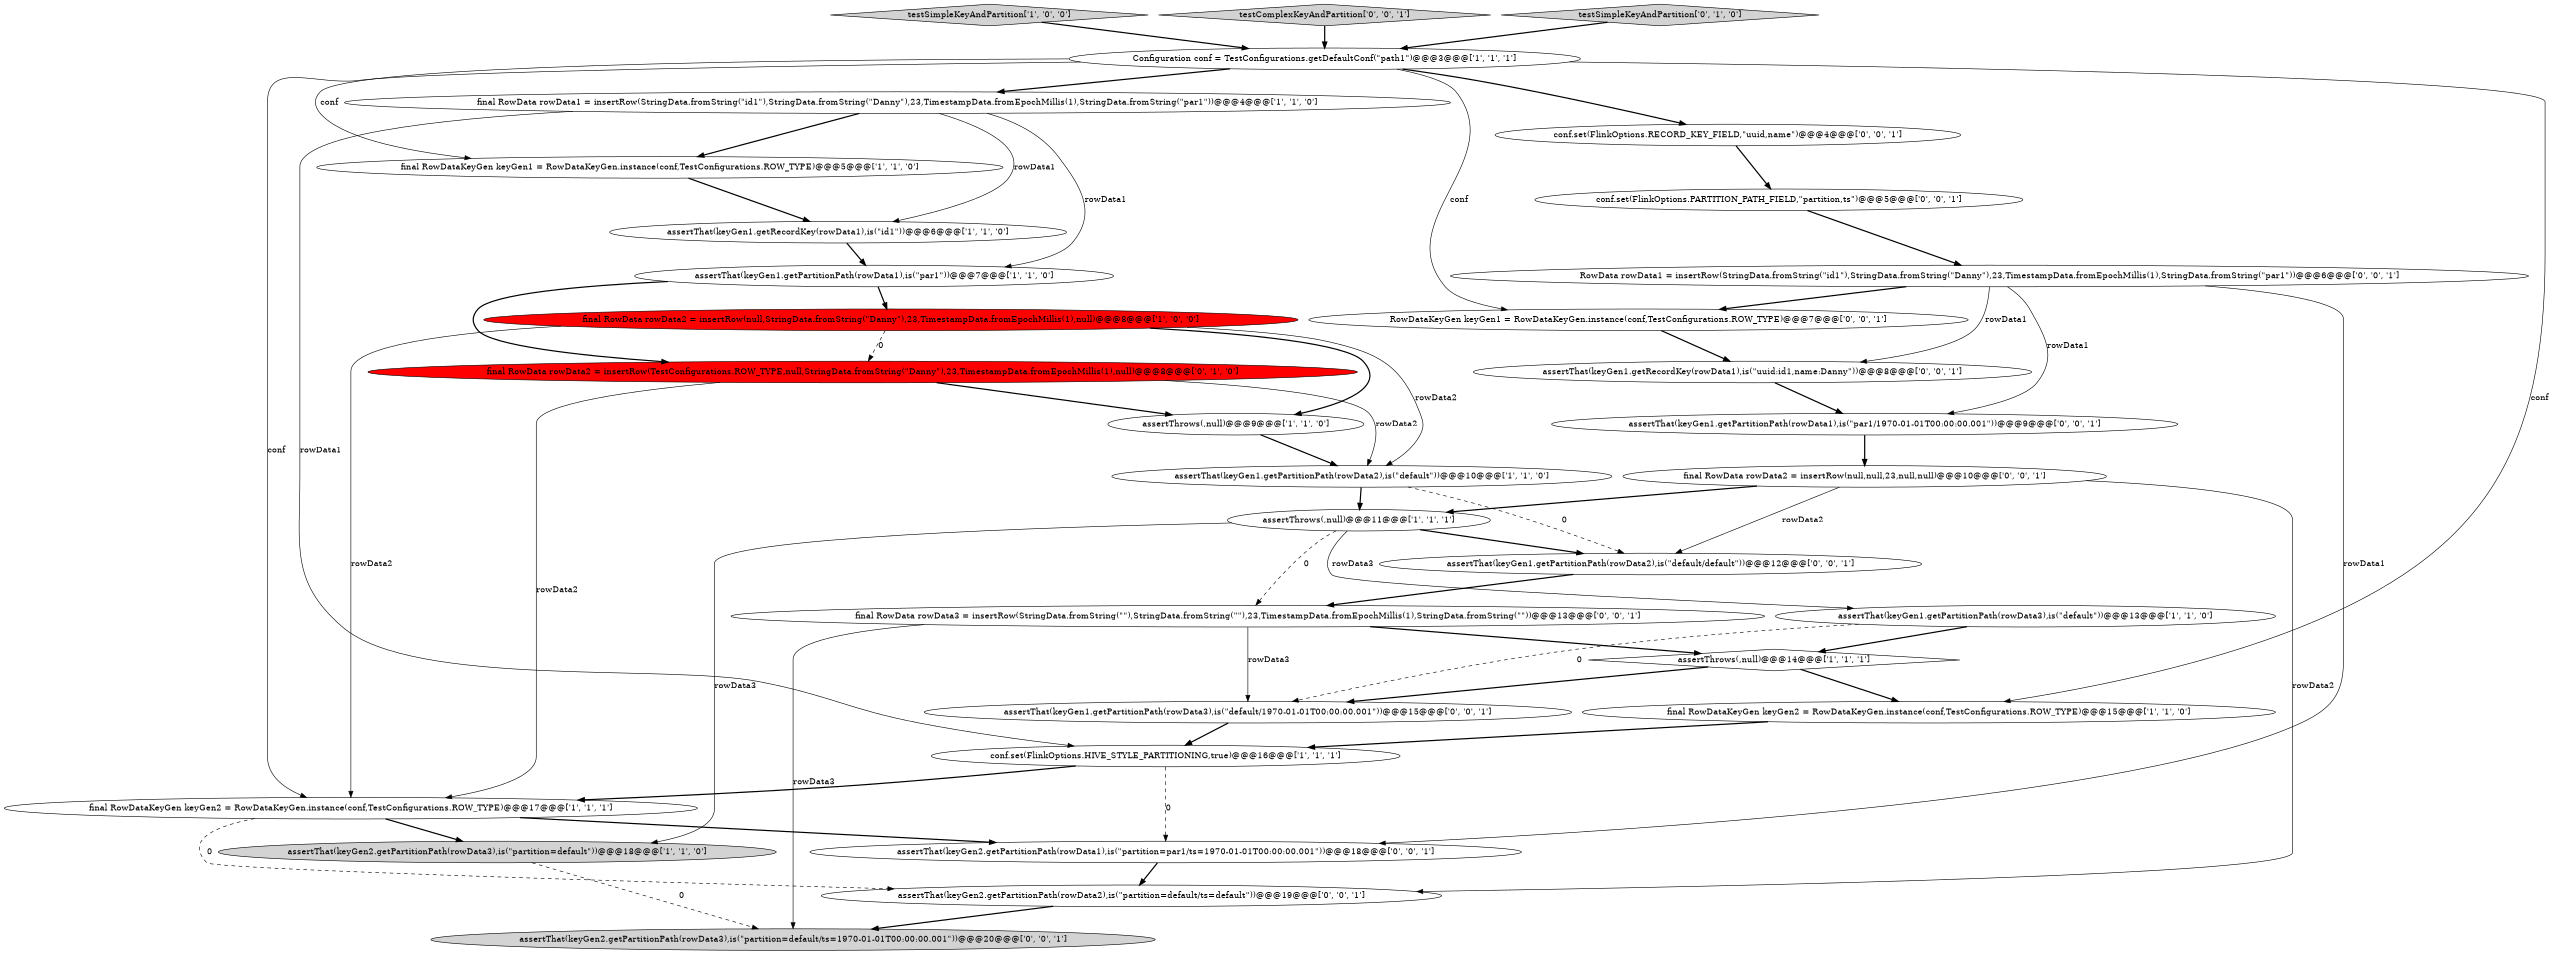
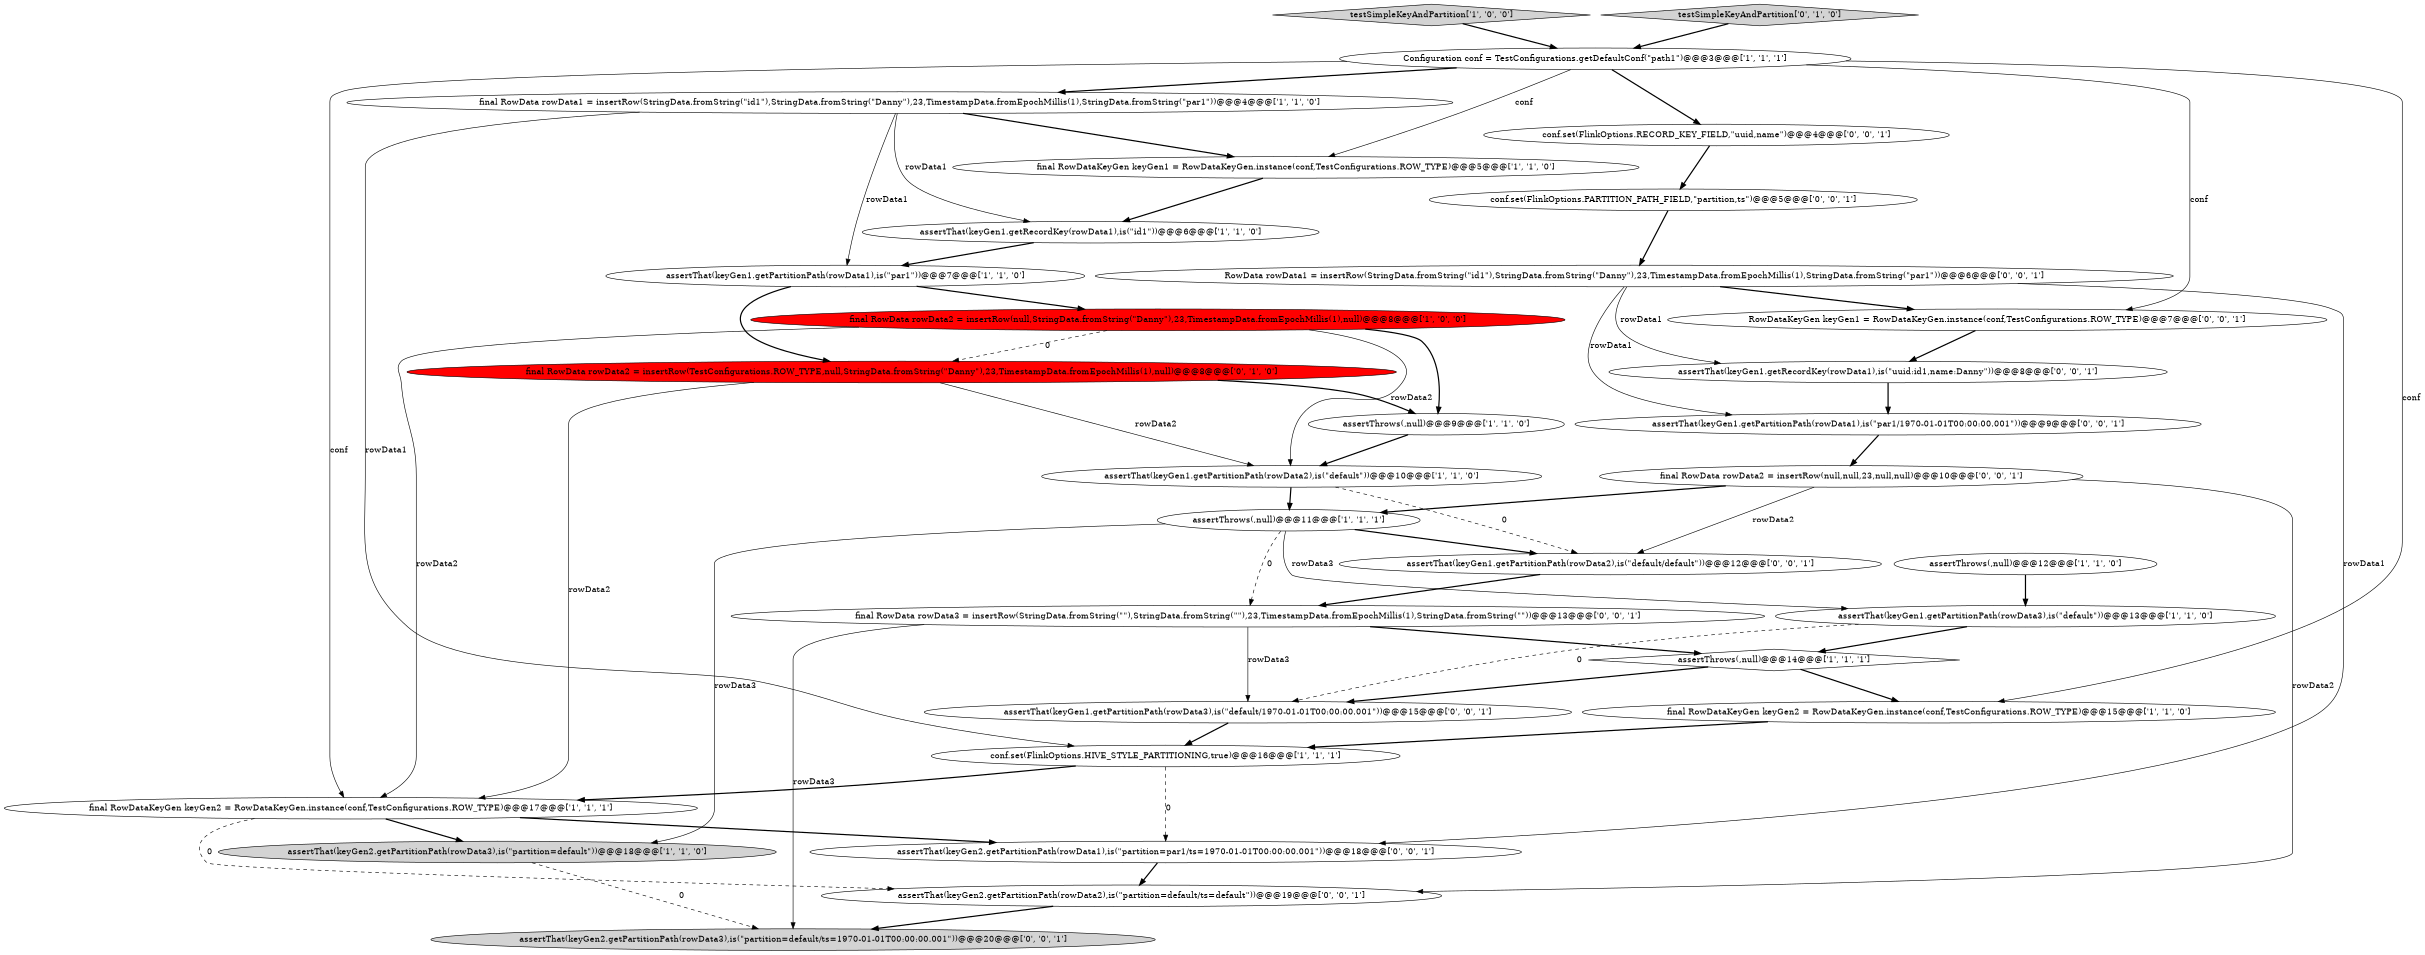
  digraph {
    node [fillcolor=white shape=ellipse style=filled]
    edge [style=bold]
    n1 [label="final RowDataKeyGen keyGen1 = RowDataKeyGen.instance(conf,TestConfigurations.ROW_TYPE)@@@5@@@['1', '1', '0']"]
    n2 [label="assertThat(keyGen1.getRecordKey(rowData1),is(\"id1\"))@@@6@@@['1', '1', '0']"]
    n3 [label="assertThat(keyGen1.getPartitionPath(rowData1),is(\"par1\"))@@@7@@@['1', '1', '0']"]
    n4 [fillcolor=lightgray label="testSimpleKeyAndPartition['1', '0', '0']" shape=diamond]
    n5 [label="Configuration conf = TestConfigurations.getDefaultConf(\"path1\")@@@3@@@['1', '1', '1']"]
    n6 [label="final RowDataKeyGen keyGen2 = RowDataKeyGen.instance(conf,TestConfigurations.ROW_TYPE)@@@15@@@['1', '1', '0']"]
    n7 [label="RowDataKeyGen keyGen1 = RowDataKeyGen.instance(conf,TestConfigurations.ROW_TYPE)@@@7@@@['0', '0', '1']"]
    n8 [label="final RowDataKeyGen keyGen2 = RowDataKeyGen.instance(conf,TestConfigurations.ROW_TYPE)@@@17@@@['1', '1', '1']"]
    n9 [label="conf.set(FlinkOptions.RECORD_KEY_FIELD,\"uuid,name\")@@@4@@@['0', '0', '1']"]
    n10 [label="final RowData rowData1 = insertRow(StringData.fromString(\"id1\"),StringData.fromString(\"Danny\"),23,TimestampData.fromEpochMillis(1),StringData.fromString(\"par1\"))@@@4@@@['1', '1', '0']"]
    n11 [label="conf.set(FlinkOptions.HIVE_STYLE_PARTITIONING,true)@@@16@@@['1', '1', '1']"]
    n12 [label="assertThat(keyGen2.getPartitionPath(rowData1),is(\"partition=par1/ts=1970-01-01T00:00:00.001\"))@@@18@@@['0', '0', '1']"]
    n13 [label="assertThat(keyGen1.getRecordKey(rowData1),is(\"uuid:id1,name:Danny\"))@@@8@@@['0', '0', '1']"]
    n14 [label="assertThat(keyGen1.getPartitionPath(rowData1),is(\"par1/1970-01-01T00:00:00.001\"))@@@9@@@['0', '0', '1']"]
+   n15 [label="assertThrows(,null)@@@12@@@['1', '1', '0']"]
    n16 [label="assertThat(keyGen1.getPartitionPath(rowData3),is(\"default\"))@@@13@@@['1', '1', '0']"]
    n17 [label="assertThrows(,null)@@@14@@@['1', '1', '1']" shape=diamond]
    n18 [label="assertThat(keyGen1.getPartitionPath(rowData3),is(\"default/1970-01-01T00:00:00.001\"))@@@15@@@['0', '0', '1']"]
-   n19 [fillcolor=lightgray label="testComplexKeyAndPartition['0', '0', '1']" shape=diamond]
    n20 [label="assertThrows(,null)@@@11@@@['1', '1', '1']"]
    n21 [fillcolor=lightgray label="assertThat(keyGen2.getPartitionPath(rowData3),is(\"partition=default\"))@@@18@@@['1', '1', '0']"]
    n22 [label="assertThat(keyGen1.getPartitionPath(rowData2),is(\"default/default\"))@@@12@@@['0', '0', '1']"]
    n23 [label="final RowData rowData3 = insertRow(StringData.fromString(\"\"),StringData.fromString(\"\"),23,TimestampData.fromEpochMillis(1),StringData.fromString(\"\"))@@@13@@@['0', '0', '1']"]
    n24 [fillcolor=lightgray label="assertThat(keyGen2.getPartitionPath(rowData3),is(\"partition=default/ts=1970-01-01T00:00:00.001\"))@@@20@@@['0', '0', '1']"]
    n25 [label="assertThat(keyGen2.getPartitionPath(rowData2),is(\"partition=default/ts=default\"))@@@19@@@['0', '0', '1']"]
    n26 [fillcolor=red label="final RowData rowData2 = insertRow(TestConfigurations.ROW_TYPE,null,StringData.fromString(\"Danny\"),23,TimestampData.fromEpochMillis(1),null)@@@8@@@['0', '1', '0']"]
    n27 [fillcolor=red label="final RowData rowData2 = insertRow(null,StringData.fromString(\"Danny\"),23,TimestampData.fromEpochMillis(1),null)@@@8@@@['1', '0', '0']"]
    n28 [label="assertThrows(,null)@@@9@@@['1', '1', '0']"]
    n29 [label="assertThat(keyGen1.getPartitionPath(rowData2),is(\"default\"))@@@10@@@['1', '1', '0']"]
    n30 [label="final RowData rowData2 = insertRow(null,null,23,null,null)@@@10@@@['0', '0', '1']"]
    n31 [label="conf.set(FlinkOptions.PARTITION_PATH_FIELD,\"partition,ts\")@@@5@@@['0', '0', '1']"]
    n32 [label="RowData rowData1 = insertRow(StringData.fromString(\"id1\"),StringData.fromString(\"Danny\"),23,TimestampData.fromEpochMillis(1),StringData.fromString(\"par1\"))@@@6@@@['0', '0', '1']"]
    n33 [fillcolor=lightgray label="testSimpleKeyAndPartition['0', '1', '0']" shape=diamond]
    n1 -> n2
    n2 -> n3
    n3 -> n26
    n3 -> n27
    n4 -> n5
    n5 -> n1 [label=conf style=solid]
    n5 -> n6 [label=conf style=solid]
    n5 -> n7 [label=conf style=solid]
    n5 -> n8 [label=conf style=solid]
    n5 -> n9
    n5 -> n10
    n6 -> n11
    n7 -> n13
    n8 -> n12
    n8 -> n21
    n8 -> n25 [label=0 style=dashed]
    n9 -> n31
    n10 -> n1
    n10 -> n2 [label=rowData1 style=solid]
    n10 -> n3 [label=rowData1 style=solid]
    n10 -> n11 [label=rowData1 style=solid]
    n11 -> n8
    n11 -> n12 [label=0 style=dashed]
    n12 -> n25
    n13 -> n14
    n14 -> n30
+   n15 -> n16
    n16 -> n17
    n16 -> n18 [label=0 style=dashed]
    n17 -> n6
    n17 -> n18
    n18 -> n11
-   n19 -> n5
    n20 -> n16 [label=rowData3 style=solid]
    n20 -> n21 [label=rowData3 style=solid]
    n20 -> n22
    n20 -> n23 [label=0 style=dashed]
    n21 -> n24 [label=0 style=dashed]
    n22 -> n23
    n23 -> n17
    n23 -> n18 [label=rowData3 style=solid]
    n23 -> n24 [label=rowData3 style=solid]
    n25 -> n24
    n26 -> n8 [label=rowData2 style=solid]
    n26 -> n28
    n26 -> n29 [label=rowData2 style=solid]
    n27 -> n8 [label=rowData2 style=solid]
    n27 -> n26 [label=0 style=dashed]
    n27 -> n28
    n27 -> n29 [label=rowData2 style=solid]
    n28 -> n29
    n29 -> n20
    n29 -> n22 [label=0 style=dashed]
    n30 -> n20
    n30 -> n22 [label=rowData2 style=solid]
    n30 -> n25 [label=rowData2 style=solid]
    n31 -> n32
    n32 -> n7
    n32 -> n12 [label=rowData1 style=solid]
    n32 -> n13 [label=rowData1 style=solid]
    n32 -> n14 [label=rowData1 style=solid]
    n33 -> n5
  }
